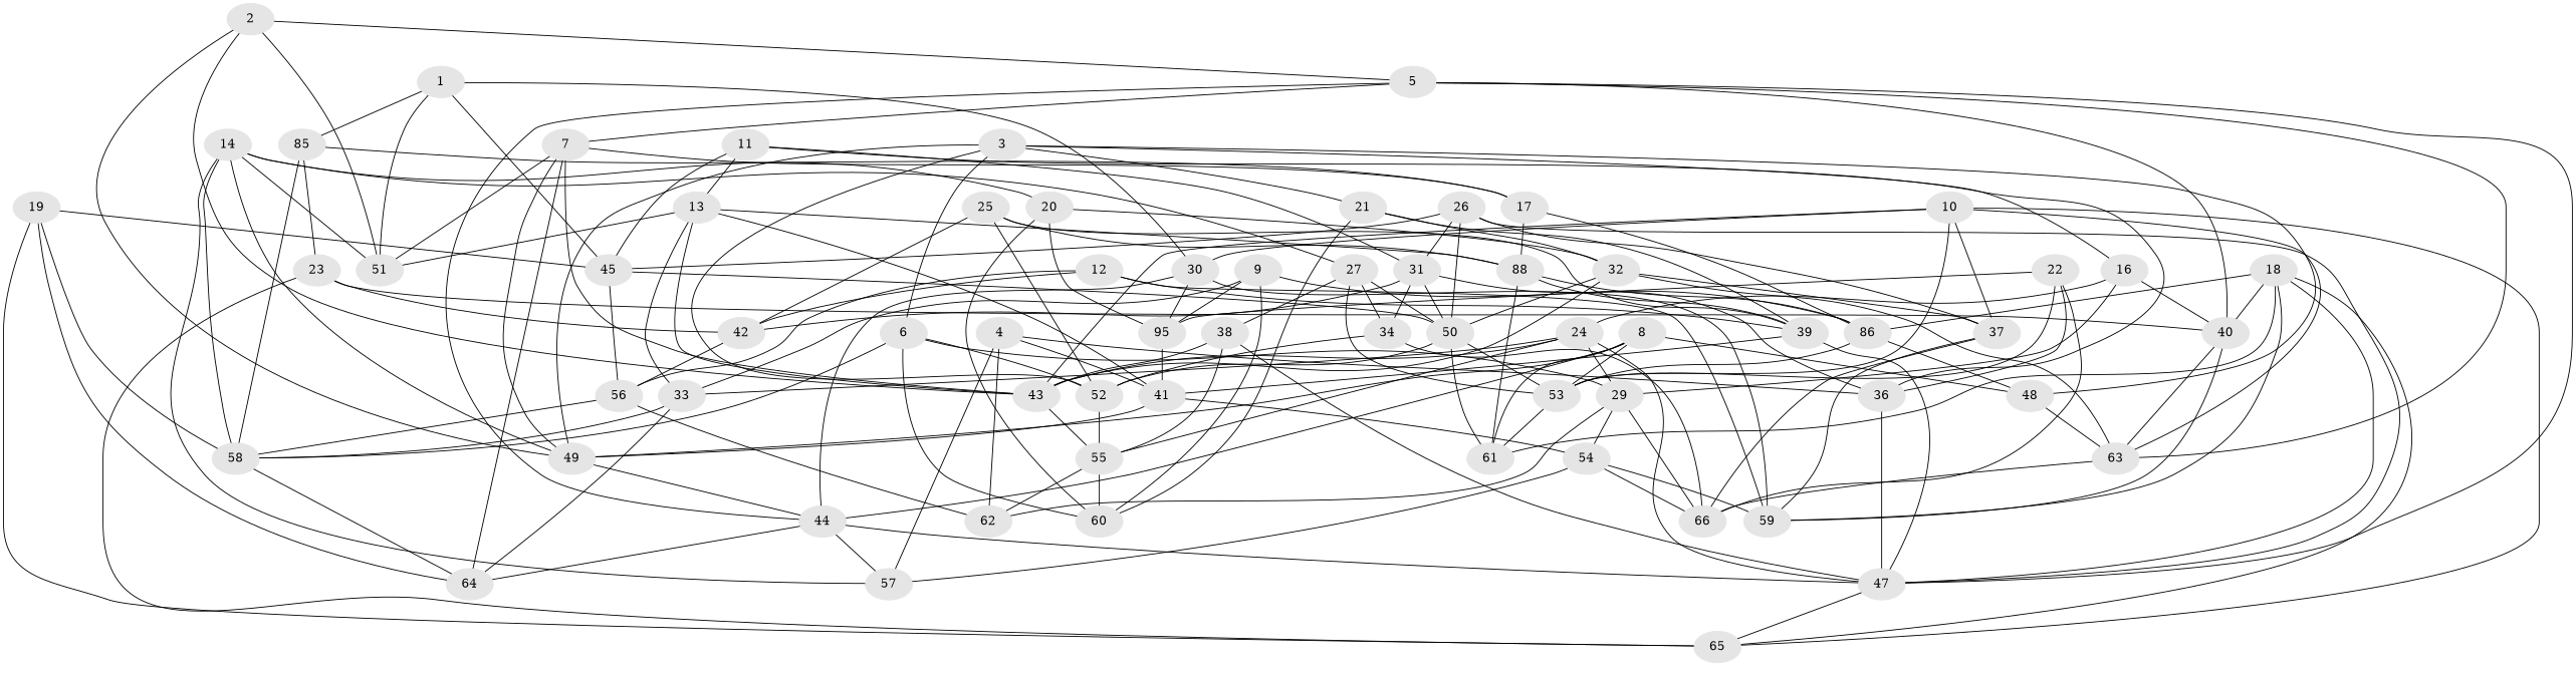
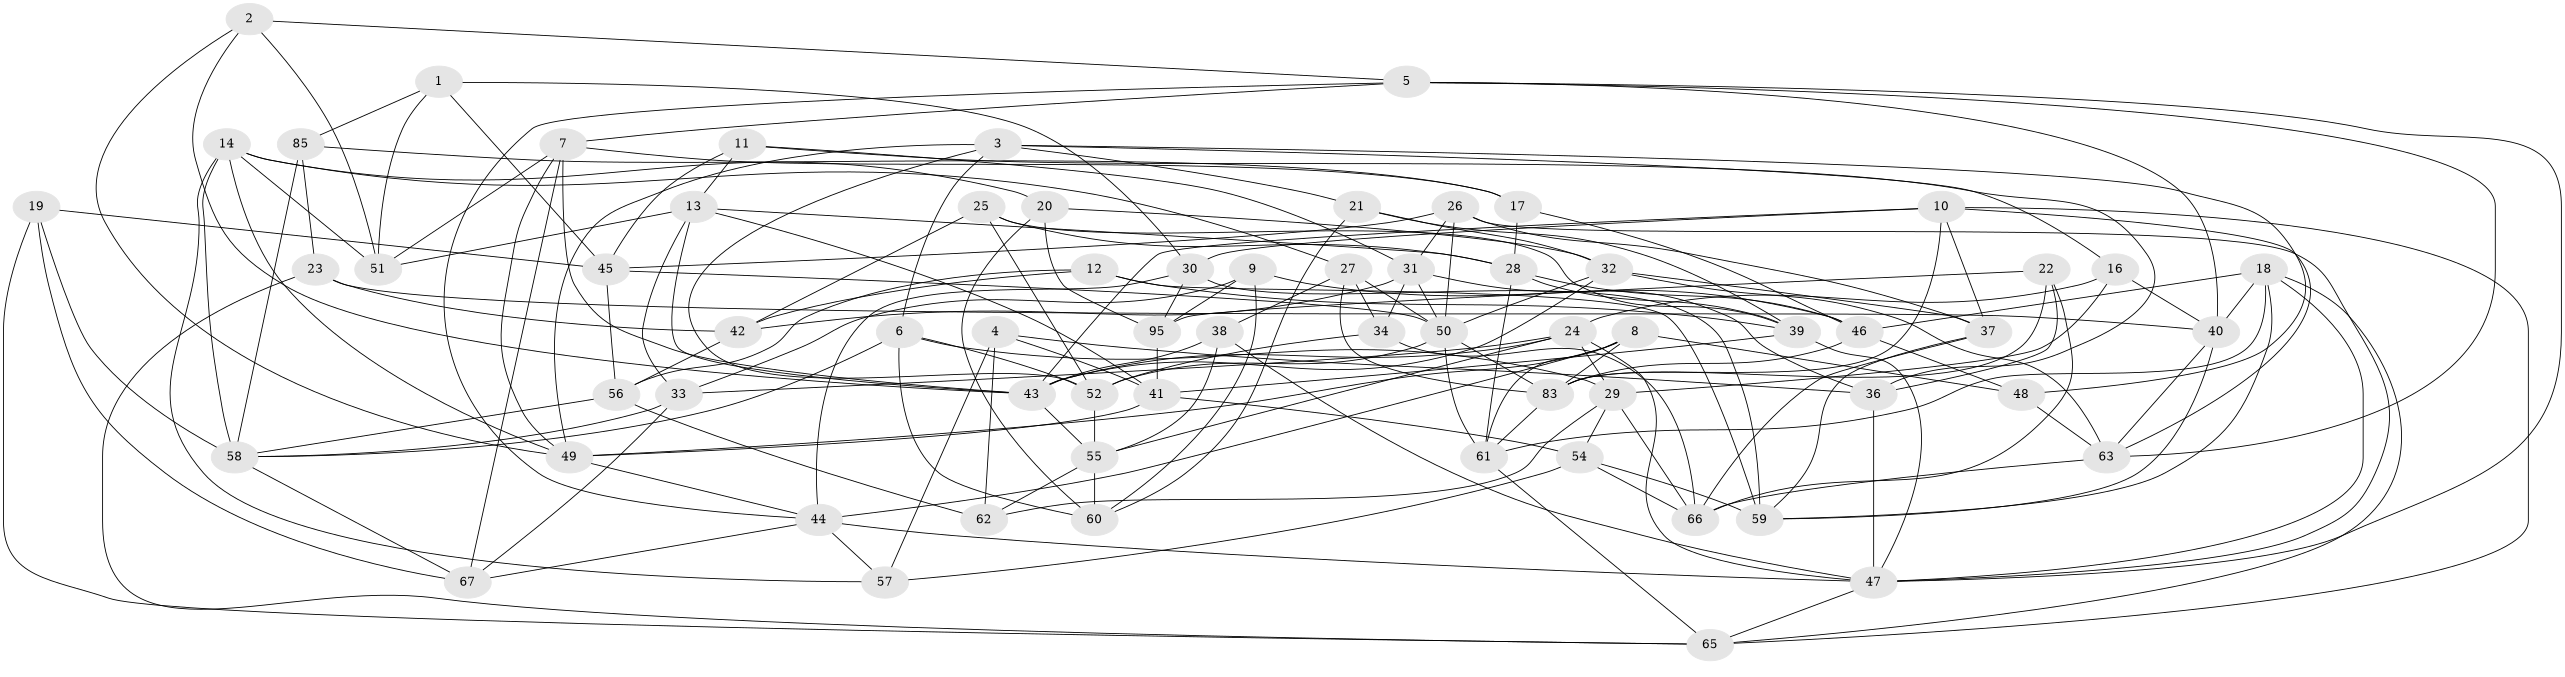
  graph {
    node [color=gray90 style=filled]
    edge [weight=1.0]
    n1 [label=85]
    1
    30
    45
    51
    58
    17
    23
    44
    n10 [label=95]
    59
    56
    50
    2
    5
    43
    49
    7
    40
    47
    63
    55
    3
    6
    16
    21
    48
    52
    29
    60
    24
    39
    32
    4
    36
    41
    57
    62
    54
-   64
+   64 [label=67]
    65
    66
-   46 [label=86]
-   28 [label=88]
+   46
+   28
    8
-   53
+   53 [label=83]
    61
    9
    33
    10
    37
    11
    13
    31
    42
    34
    12
    14
    20
    27
    38
    18
    19
    22
    25
    26
    n1 -- 58 [weight=2.0]
    n1 -- 17
    n1 -- 23 [weight=2.0]
    1 -- n1
    1 -- 30
    1 -- 45
    1 -- 51
    30 -- 44
    30 -- n10 [weight=2.0]
    30 -- 59
    45 -- 56
    45 -- 50
    58 -- 64
    17 -- 46
    17 -- 28
    23 -- 40
    23 -- 65
    23 -- 42
    44 -- 47
    44 -- 57
    44 -- 64
    n10 -- 41
    56 -- 58
    56 -- 62
    50 -- 52
    50 -- 53
    50 -- 61
    2 -- 51
    2 -- 5
    2 -- 43
    2 -- 49
    5 -- 44
    5 -- 7
    5 -- 40
    5 -- 47
    5 -- 63
    43 -- 55
    49 -- 44
    7 -- 51
    7 -- 17
    7 -- 43
    7 -- 49
    7 -- 64
    40 -- 59
    40 -- 63
    47 -- 65
    63 -- 66
    55 -- 60
    55 -- 62
    3 -- 49
    3 -- 6
    3 -- 16
    3 -- 21
    3 -- 48
    3 -- 52
    6 -- 58
    6 -- 52
    6 -- 29
    6 -- 60
    16 -- 40
    16 -- 29
    16 -- 24
    21 -- 60
    21 -- 39
    21 -- 32
    48 -- 63
    52 -- 55
    29 -- 62
    29 -- 54
    29 -- 66
    24 -- 43
    24 -- 47
    24 -- 55
    24 -- 29
    24 -- 33
    39 -- 47
    39 -- 41
    32 -- 50
    32 -- 43
    32 -- 63
    32 -- 37
    4 -- 36 [weight=2.0]
    4 -- 41
    4 -- 57
    4 -- 62 [weight=2.0]
    36 -- 47
    41 -- 49
    41 -- 54
    54 -- 59
    54 -- 57 [weight=2.0]
    54 -- 66
    46 -- 48
    46 -- 53
    28 -- 39
    28 -- 46
    28 -- 61
    8 -- 44
    8 -- 49 [weight=2.0]
    8 -- 48
    8 -- 53
    8 -- 61
    53 -- 61
+   61 -- 65
    9 -- n10
    9 -- 60
    9 -- 46
    9 -- 33
    33 -- 58
    33 -- 64
    10 -- 30
    10 -- 43
    10 -- 63
    10 -- 65
    10 -- 53
    10 -- 37
    37 -- 59
    37 -- 66
    11 -- 45
    11 -- 36
    11 -- 13
    11 -- 31
    13 -- 51
    13 -- 43
    13 -- 41
    13 -- 28
    13 -- 33
    31 -- 50
    31 -- 36
    31 -- 42
    31 -- 34
    42 -- 56
    34 -- 52
    34 -- 66
    12 -- 59 [weight=2.0]
    12 -- 56
    12 -- 39
    12 -- 42 [weight=2.0]
    14 -- 51
    14 -- 58
    14 -- 49
    14 -- 57
    14 -- 20
    14 -- 27
    20 -- n10
    20 -- 60
    20 -- 32
    27 -- 50
    27 -- 53 [weight=2.0]
    27 -- 34
    27 -- 38
    38 -- 43
    38 -- 47
    38 -- 55
    18 -- 59
    18 -- 40
    18 -- 47
    18 -- 65
    18 -- 46
    18 -- 61
    19 -- 45
    19 -- 58
    19 -- 64
    19 -- 65
    22 -- n10
    22 -- 36
    22 -- 66
    22 -- 53
    25 -- 52
    25 -- 39
    25 -- 28
    25 -- 42
    26 -- 45
    26 -- 50 [weight=2.0]
    26 -- 47
    26 -- 37
    26 -- 31
  }
